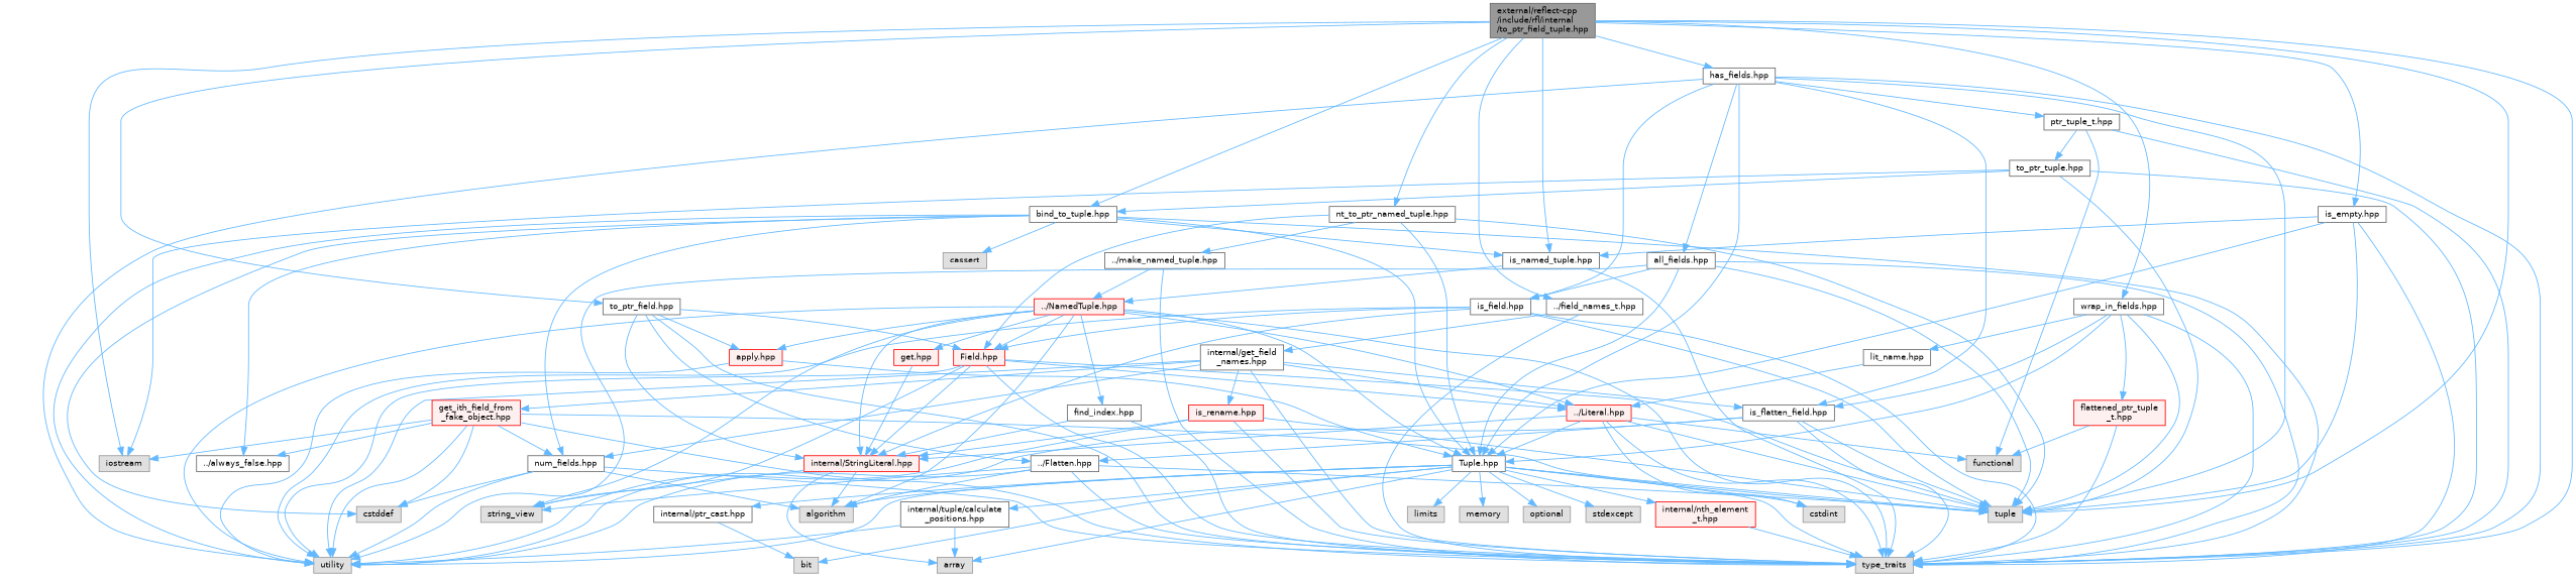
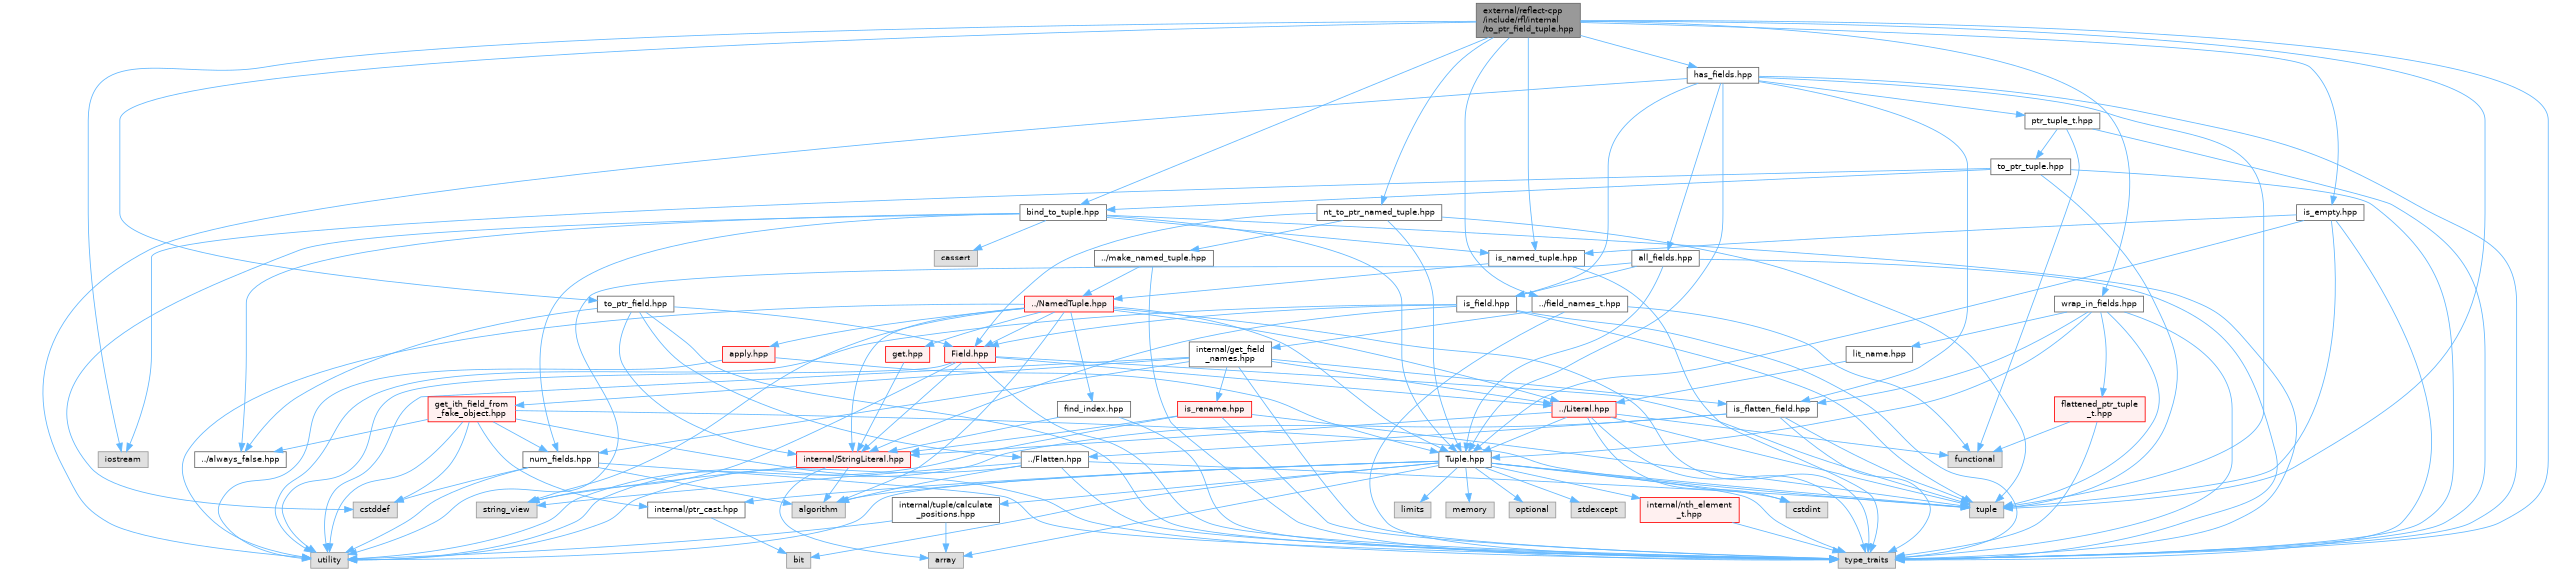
  digraph {
    fontname="DejaVu Sans"
    node [color=grey40 fillcolor=white fontname="DejaVu Sans" fontsize=10 shape=box style=filled]
    edge [color=steelblue1 fontname="DejaVu Sans" fontsize=10 labelfontname=Helvetica labelfontsize=10 style=solid]
    n1 [color=gray40 fillcolor=grey60 fontcolor=black height=0.2 label="external/reflect-cpp\l/include/rfl/internal\l/to_ptr_field_tuple.hpp" width=0.4]
    n2 [color=grey60 fillcolor="#E0E0E0" height=0.2 label=iostream width=0.4]
    n3 [color=grey60 fillcolor="#E0E0E0" height=0.2 label=tuple width=0.4]
    n4 [color=grey60 fillcolor="#E0E0E0" height=0.2 label=type_traits width=0.4]
    n5 [height=0.2 label="../field_names_t.hpp" width=0.4]
    n6 [height=0.2 label="bind_to_tuple.hpp" width=0.4]
    n7 [height=0.2 label="is_named_tuple.hpp" width=0.4]
    n8 [height=0.2 label="has_fields.hpp" width=0.4]
    n9 [height=0.2 label="is_empty.hpp" width=0.4]
    n10 [height=0.2 label="nt_to_ptr_named_tuple.hpp" width=0.4]
    n11 [height=0.2 label="to_ptr_field.hpp" width=0.4]
    n12 [height=0.2 label="wrap_in_fields.hpp" width=0.4]
    n13 [color=grey60 fillcolor="#E0E0E0" height=0.2 label=functional width=0.4]
    n14 [height=0.2 label="internal/get_field\l_names.hpp" width=0.4]
    n15 [color=grey60 fillcolor="#E0E0E0" height=0.2 label=utility width=0.4]
    n16 [height=0.2 label="num_fields.hpp" width=0.4]
    n17 [height=0.2 label="Tuple.hpp" width=0.4]
    n18 [color=grey60 fillcolor="#E0E0E0" height=0.2 label=cstddef width=0.4]
    n19 [height=0.2 label="../always_false.hpp" width=0.4]
    n20 [color=grey60 fillcolor="#E0E0E0" height=0.2 label=cassert width=0.4]
    n21 [color=red fillcolor="#FFF0F0" height=0.2 label="../NamedTuple.hpp" width=0.4]
    n22 [height=0.2 label="is_flatten_field.hpp" width=0.4]
    n23 [height=0.2 label="all_fields.hpp" width=0.4]
    n24 [height=0.2 label="is_field.hpp" width=0.4]
    n25 [height=0.2 label="ptr_tuple_t.hpp" width=0.4]
    n26 [color=red fillcolor="#FFF0F0" height=0.2 label="Field.hpp" width=0.4]
    n27 [height=0.2 label="../make_named_tuple.hpp" width=0.4]
    n28 [color=red fillcolor="#FFF0F0" height=0.2 label="internal/StringLiteral.hpp" width=0.4]
    n29 [height=0.2 label="../Flatten.hpp" width=0.4]
    n30 [color=red fillcolor="#FFF0F0" height=0.2 label="flattened_ptr_tuple\l_t.hpp" width=0.4]
    n31 [height=0.2 label="lit_name.hpp" width=0.4]
    n32 [color=red fillcolor="#FFF0F0" height=0.2 label="../Literal.hpp" width=0.4]
    n33 [color=red fillcolor="#FFF0F0" height=0.2 label="get_ith_field_from\l_fake_object.hpp" width=0.4]
    n34 [color=red fillcolor="#FFF0F0" height=0.2 label="is_rename.hpp" width=0.4]
    n35 [color=grey60 fillcolor="#E0E0E0" height=0.2 label=cstdint width=0.4]
    n36 [color=grey60 fillcolor="#E0E0E0" height=0.2 label=algorithm width=0.4]
    n37 [color=grey60 fillcolor="#E0E0E0" height=0.2 label=array width=0.4]
    n38 [color=grey60 fillcolor="#E0E0E0" height=0.2 label=bit width=0.4]
    n39 [color=grey60 fillcolor="#E0E0E0" height=0.2 label=limits width=0.4]
    n40 [color=grey60 fillcolor="#E0E0E0" height=0.2 label=memory width=0.4]
    n41 [color=grey60 fillcolor="#E0E0E0" height=0.2 label=optional width=0.4]
    n42 [color=grey60 fillcolor="#E0E0E0" height=0.2 label=stdexcept width=0.4]
    n43 [color=red fillcolor="#FFF0F0" height=0.2 label="internal/nth_element\l_t.hpp" width=0.4]
    n44 [height=0.2 label="internal/ptr_cast.hpp" width=0.4]
    n45 [height=0.2 label="internal/tuple/calculate\l_positions.hpp" width=0.4]
    n46 [color=grey60 fillcolor="#E0E0E0" height=0.2 label=string_view width=0.4]
    n47 [color=red fillcolor="#FFF0F0" height=0.2 label="apply.hpp" width=0.4]
    n48 [color=red fillcolor="#FFF0F0" height=0.2 label="get.hpp" width=0.4]
    n49 [height=0.2 label="find_index.hpp" width=0.4]
    n50 [height=0.2 label="to_ptr_tuple.hpp" width=0.4]
    n1 -> n2
    n1 -> n3
    n1 -> n4
    n1 -> n5
    n1 -> n6
    n1 -> n7
    n1 -> n8
    n1 -> n9
    n1 -> n10
    n1 -> n11
    n1 -> n12
    n5 -> n4
+   n5 -> n13
    n5 -> n14
    n6 -> n4
    n6 -> n7
-   n6 -> n15
    n6 -> n16
    n6 -> n17
    n6 -> n18
    n6 -> n19
    n6 -> n20
    n7 -> n4
    n7 -> n21
    n8 -> n3
    n8 -> n4
    n8 -> n15
    n8 -> n17
    n8 -> n22
    n8 -> n23
    n8 -> n24
    n8 -> n25
    n9 -> n3
    n9 -> n4
    n9 -> n7
    n9 -> n17
    n10 -> n3
    n10 -> n17
    n10 -> n26
    n10 -> n27
    n11 -> n4
-   n11 -> n47
+   n11 -> n19
    n11 -> n26
    n11 -> n28
    n11 -> n29
    n12 -> n3
    n12 -> n4
    n12 -> n17
    n12 -> n22
    n12 -> n30
    n12 -> n31
    n14 -> n4
    n14 -> n15
    n14 -> n16
    n14 -> n22
    n14 -> n32
    n14 -> n33
    n14 -> n34
    n16 -> n4
    n16 -> n15
    n16 -> n18
    n16 -> n36
    n17 -> n3
    n17 -> n4
    n17 -> n15
    n17 -> n35
    n17 -> n36
    n17 -> n37
    n17 -> n38
    n17 -> n39
    n17 -> n40
    n17 -> n41
    n17 -> n42
    n17 -> n43
    n17 -> n44
    n17 -> n45
    n21 -> n4
    n21 -> n15
    n21 -> n17
    n21 -> n26
    n21 -> n28
    n21 -> n32
    n21 -> n36
    n21 -> n46
    n21 -> n47
    n21 -> n48
    n21 -> n49
    n22 -> n3
    n22 -> n4
    n22 -> n15
    n22 -> n29
-   n23 -> n3
    n23 -> n4
    n23 -> n15
    n23 -> n17
    n23 -> n24
    n24 -> n3
    n24 -> n4
    n24 -> n15
    n24 -> n26
    n24 -> n28
    n25 -> n4
    n25 -> n13
    n25 -> n50
    n26 -> n3
    n26 -> n4
    n26 -> n15
    n26 -> n28
    n26 -> n32
    n26 -> n46
    n27 -> n4
    n27 -> n21
    n28 -> n36
    n28 -> n37
    n28 -> n46
    n29 -> n3
    n29 -> n4
    n29 -> n15
    n29 -> n36
    n29 -> n46
    n30 -> n4
    n30 -> n13
    n31 -> n32
    n32 -> n3
    n32 -> n4
    n32 -> n13
    n32 -> n17
    n32 -> n28
    n32 -> n35
-   n33 -> n2
+   n33 -> n44
    n33 -> n3
    n33 -> n4
    n33 -> n15
    n33 -> n16
    n33 -> n18
    n33 -> n19
    n34 -> n3
    n34 -> n4
    n34 -> n15
    n34 -> n28
    n43 -> n4
    n44 -> n38
    n45 -> n15
    n45 -> n37
    n47 -> n15
    n47 -> n17
    n48 -> n28
    n49 -> n4
    n49 -> n28
    n50 -> n2
    n50 -> n3
    n50 -> n4
    n50 -> n6
  }
